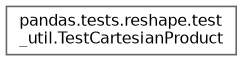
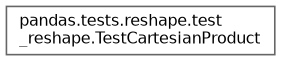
  digraph {
    rankdir=LR
-   n1 [color=grey40 fillcolor=white fontname=Helvetica fontsize=10 height=0.2 label="pandas.tests.reshape.test\l_util.TestCartesianProduct" shape=box style=filled width=0.4]
+   n1 [color=grey40 fillcolor=white fontname=Helvetica fontsize=10 height=0.2 label="pandas.tests.reshape.test\l_reshape.TestCartesianProduct" shape=box style=filled width=0.4]
  }
